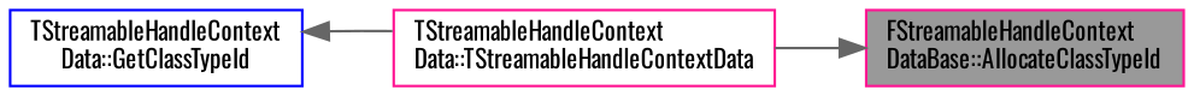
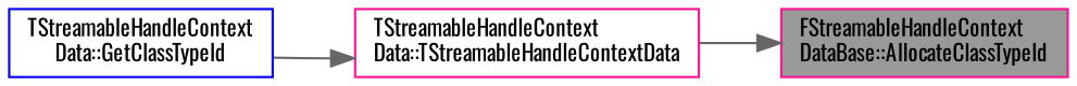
  digraph {
    fontname=Oswald
    rankdir=RL
    node [color=deeppink fillcolor=white fontname=Oswald fontsize=10 shape=box style=filled]
    edge [color=gray40 dir=back fontname=Oswald fontsize=10 labelfontname=Helvetica labelfontsize=10 style=solid]
    n1 [fillcolor=grey60 fontcolor=black height=0.2 label="FStreamableHandleContext\lDataBase::AllocateClassTypeId" width=0.4]
    n2 [height=0.2 label="TStreamableHandleContext\lData::TStreamableHandleContextData" width=0.4]
    n3 [color=blue height=0.2 label="TStreamableHandleContext\lData::GetClassTypeId" width=0.4]
    n1 -> n2
-   n3 -> n2
+   n2 -> n3
  }
